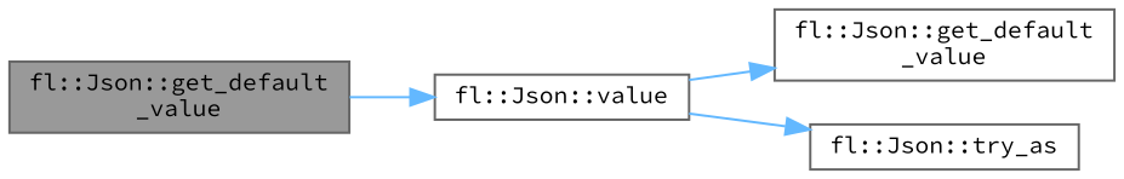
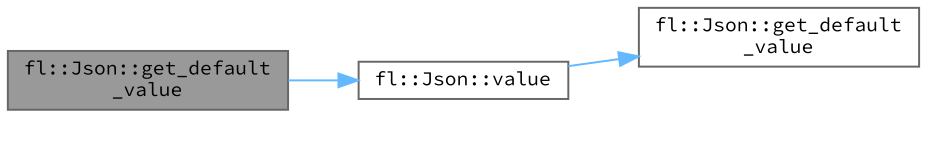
  digraph {
    fontname="Source Code Pro"
    rankdir=LR
    node [color=grey40 fillcolor=white fontname="Source Code Pro" fontsize=10 shape=box style=filled]
    edge [color=steelblue1 fontname="Source Code Pro" fontsize=10 labelfontname=Helvetica labelfontsize=10 style=solid]
    n1 [color=gray40 fillcolor=grey60 fontcolor=black height=0.2 label="fl::Json::get_default\l_value" width=0.4]
    n2 [height=0.2 label="fl::Json::value" width=0.4]
    n3 [height=0.2 label="fl::Json::get_default\l_value" width=0.4]
-   n4 [height=0.2 label="fl::Json::try_as" width=0.4]
    n1 -> n2
    n2 -> n3
-   n2 -> n4
  }
